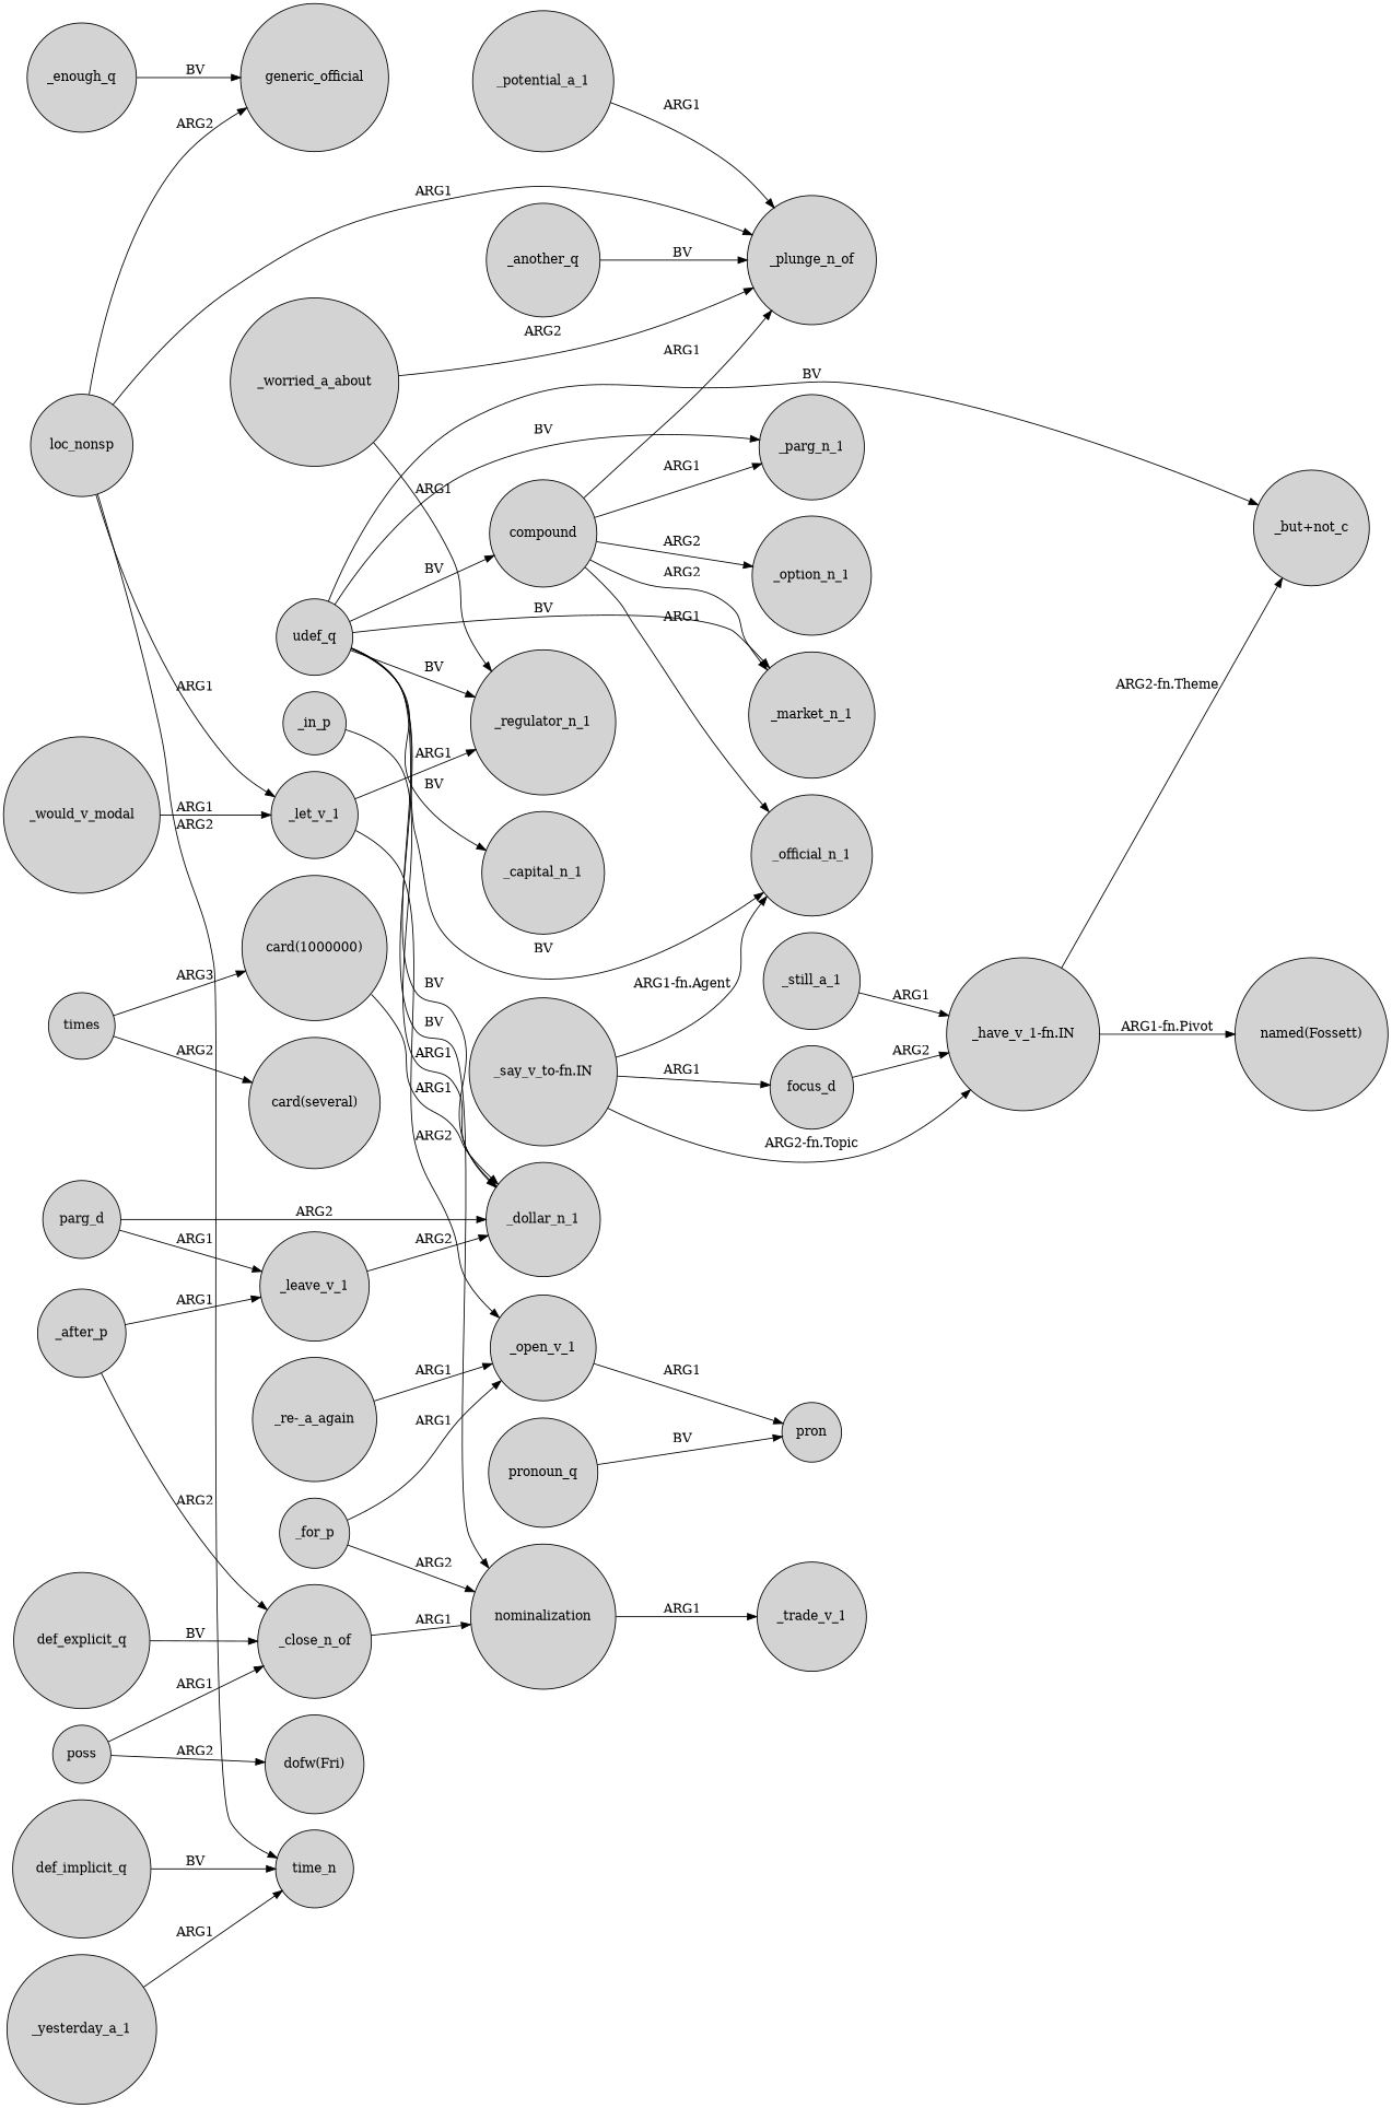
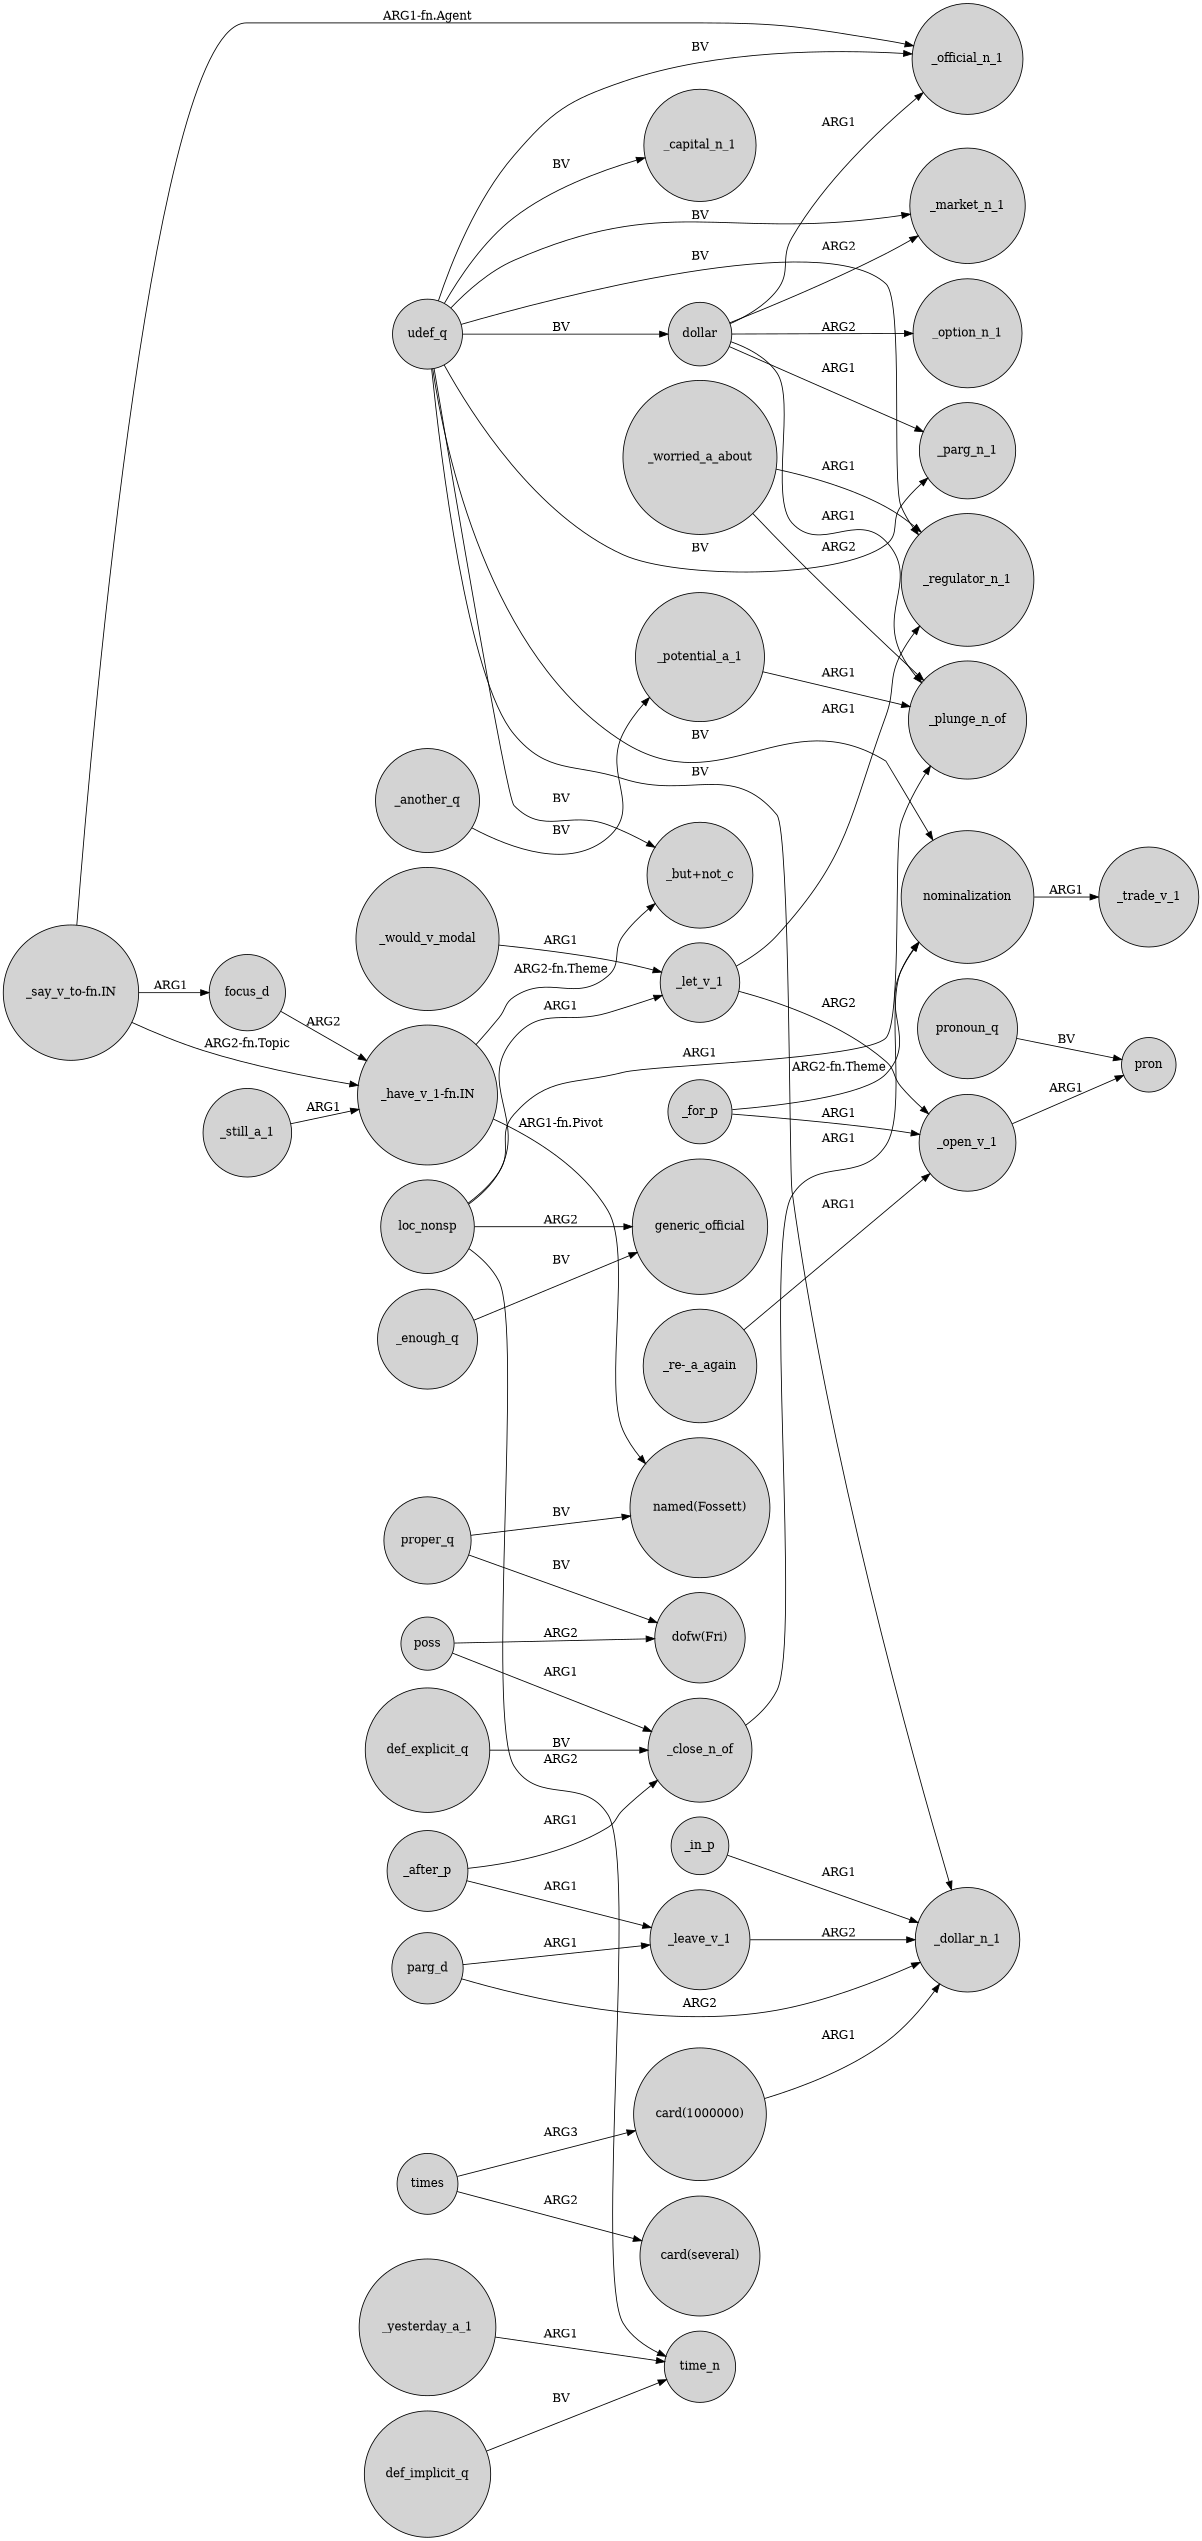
  digraph {
    rankdir=LR
    node [shape=circle style=filled]
    n1 [label=generic_official]
    _enough_q
-   compound
+   compound [label=dollar]
    _market_n_1
    _plunge_n_of
    _option_n_1
    _official_n_1
    n8 [label=_parg_n_1]
    "card(1000000)"
    _dollar_n_1
+   proper_q
    "dofw(Fri)"
    "named(Fossett)"
    loc_nonsp
    time_n
    _let_v_1
    _regulator_n_1
    _open_v_1
    _yesterday_a_1
    _worried_a_about
    poss
    _close_n_of
    nominalization
    _trade_v_1
    def_implicit_q
    pron
    udef_q
    "_but+not_c"
    _capital_n_1
    focus_d
    "_have_v_1-fn.IN"
    "_say_v_to-fn.IN"
    _another_q
    _for_p
    _potential_a_1
    parg_d
    _leave_v_1
    _would_v_modal
    "_re-_a_again"
    _still_a_1
    def_explicit_q
    _after_p
    pronoun_q
    times
    "card(several)"
    _in_p
    _enough_q -> n1 [label=BV]
    compound -> _market_n_1 [label=ARG2]
    compound -> _plunge_n_of [label=ARG1]
    compound -> _option_n_1 [label=ARG2]
    compound -> _official_n_1 [label=ARG1]
    compound -> n8 [label=ARG1]
    "card(1000000)" -> _dollar_n_1 [label=ARG1]
+   proper_q -> "dofw(Fri)" [label=BV]
+   proper_q -> "named(Fossett)" [label=BV]
    loc_nonsp -> n1 [label=ARG2]
    loc_nonsp -> _plunge_n_of [label=ARG1]
    loc_nonsp -> time_n [label=ARG2]
    loc_nonsp -> _let_v_1 [label=ARG1]
    _let_v_1 -> _regulator_n_1 [label=ARG1]
    _let_v_1 -> _open_v_1 [label=ARG2]
    _open_v_1 -> pron [label=ARG1]
    _yesterday_a_1 -> time_n [label=ARG1]
    _worried_a_about -> _plunge_n_of [label=ARG2]
    _worried_a_about -> _regulator_n_1 [label=ARG1]
    poss -> "dofw(Fri)" [label=ARG2]
    poss -> _close_n_of [label=ARG1]
    _close_n_of -> nominalization [label=ARG1]
    nominalization -> _trade_v_1 [label=ARG1]
    def_implicit_q -> time_n [label=BV]
    udef_q -> compound [label=BV]
    udef_q -> _market_n_1 [label=BV]
    udef_q -> _official_n_1 [label=BV]
    udef_q -> n8 [label=BV]
    udef_q -> _dollar_n_1 [label=BV]
    udef_q -> _regulator_n_1 [label=BV]
    udef_q -> nominalization [label=BV]
    udef_q -> "_but+not_c" [label=BV]
    udef_q -> _capital_n_1 [label=BV]
    focus_d -> "_have_v_1-fn.IN" [label=ARG2]
    "_have_v_1-fn.IN" -> "named(Fossett)" [label="ARG1-fn.Pivot"]
    "_have_v_1-fn.IN" -> "_but+not_c" [label="ARG2-fn.Theme"]
    "_say_v_to-fn.IN" -> _official_n_1 [label="ARG1-fn.Agent"]
    "_say_v_to-fn.IN" -> focus_d [label=ARG1]
    "_say_v_to-fn.IN" -> "_have_v_1-fn.IN" [label="ARG2-fn.Topic"]
-   _another_q -> _plunge_n_of [label=BV]
+   _another_q -> _potential_a_1 [label=BV]
    _for_p -> _open_v_1 [label=ARG1]
-   _for_p -> nominalization [label=ARG2]
+   _for_p -> nominalization [label="ARG2-fn.Theme"]
    _potential_a_1 -> _plunge_n_of [label=ARG1]
    parg_d -> _dollar_n_1 [label=ARG2]
    parg_d -> _leave_v_1 [label=ARG1]
    _leave_v_1 -> _dollar_n_1 [label=ARG2]
    _would_v_modal -> _let_v_1 [label=ARG1]
    "_re-_a_again" -> _open_v_1 [label=ARG1]
    _still_a_1 -> "_have_v_1-fn.IN" [label=ARG1]
    def_explicit_q -> _close_n_of [label=BV]
-   _after_p -> _close_n_of [label=ARG2]
+   _after_p -> _close_n_of [label=ARG1]
    _after_p -> _leave_v_1 [label=ARG1]
    pronoun_q -> pron [label=BV]
    times -> "card(1000000)" [label=ARG3]
    times -> "card(several)" [label=ARG2]
    _in_p -> _dollar_n_1 [label=ARG1]
  }
